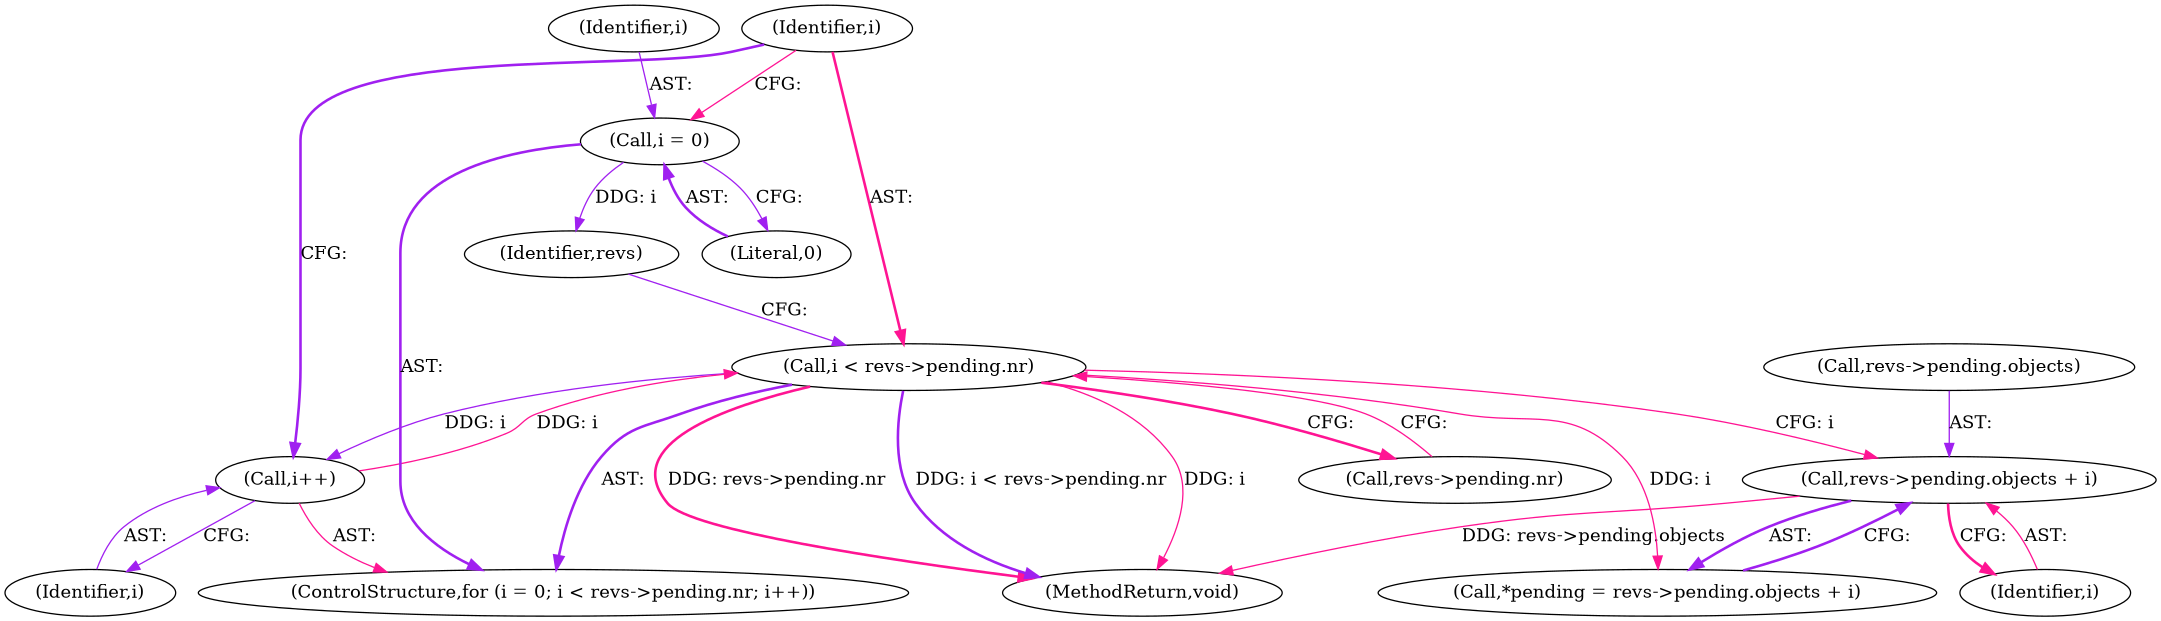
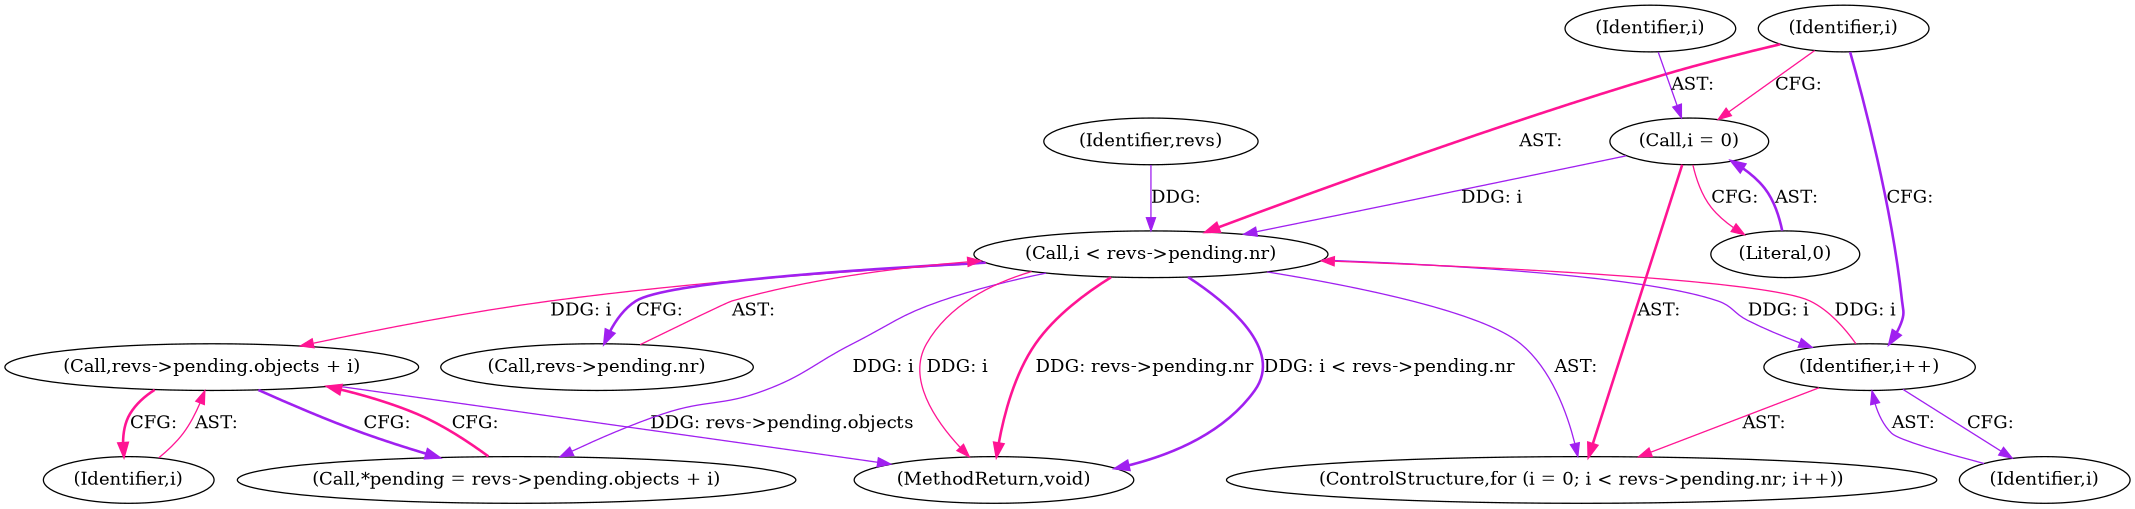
  digraph {
    edge [color=purple style=solid]
    n1 [label="(Call,revs->pending.objects + i)"]
    n2 [label="(Identifier,i)"]
    n3 [label="(Call,*pending = revs->pending.objects + i)"]
    n4 [label="(MethodReturn,void)"]
    n5 [label="(Call,i < revs->pending.nr)"]
-   n6 [label="(Call,i++)"]
+   n6 [label="(Identifier,i++)"]
    n7 [label="(ControlStructure,for (i = 0; i < revs->pending.nr; i++))"]
    n8 [label="(Call,revs->pending.nr)"]
    n9 [label="(Identifier,i)"]
    n10 [label="(Call,i = 0)"]
    n11 [label="(Literal,0)"]
-   n12 [label="(Call,revs->pending.objects)"]
    n13 [label="(Identifier,i)"]
    n14 [label="(Identifier,i)"]
    n15 [label="(Identifier,revs)"]
    n1 -> n2 [color=deeppink label="CFG: " style=bold]
-   n1 -> n3 [label="AST: " style=bold]
-   n1 -> n4 [color=deeppink label="DDG: revs->pending.objects"]
+   n1 -> n3 [label="CFG: " style=bold]
+   n1 -> n4 [label="DDG: revs->pending.objects"]
    n2 -> n1 [color=deeppink label="AST: "]
-   n3 -> n1 [label="CFG: " style=bold]
-   n5 -> n1 [color=deeppink label="CFG: i"]
-   n5 -> n3 [color=deeppink label="DDG: i"]
+   n3 -> n1 [color=deeppink label="CFG: " style=bold]
+   n5 -> n1 [color=deeppink label="DDG: i"]
+   n5 -> n3 [label="DDG: i"]
    n5 -> n4 [color=deeppink label="DDG: i"]
    n5 -> n4 [color=deeppink label="DDG: revs->pending.nr" style=bold]
    n5 -> n4 [label="DDG: i < revs->pending.nr" style=bold]
    n5 -> n6 [label="DDG: i"]
-   n5 -> n7 [label="AST: " style=bold]
-   n5 -> n8 [color=deeppink label="CFG: " style=bold]
+   n5 -> n7 [label="AST: "]
+   n5 -> n8 [label="CFG: " style=bold]
    n6 -> n5 [color=deeppink label="DDG: i"]
    n6 -> n7 [color=deeppink label="AST: "]
    n6 -> n9 [label="CFG: "]
-   n8 -> n5 [color=deeppink label="CFG: "]
+   n8 -> n5 [color=deeppink label="AST: "]
    n9 -> n6 [label="AST: "]
-   n10 -> n15 [label="DDG: i"]
-   n10 -> n7 [label="AST: " style=bold]
-   n10 -> n11 [label="CFG: "]
+   n10 -> n5 [label="DDG: i"]
+   n10 -> n7 [color=deeppink label="AST: " style=bold]
+   n10 -> n11 [color=deeppink label="CFG: "]
    n11 -> n10 [label="AST: " style=bold]
-   n12 -> n1 [label="AST: "]
    n13 -> n5 [color=deeppink label="AST: " style=bold]
    n13 -> n6 [label="CFG: " style=bold]
    n13 -> n10 [color=deeppink label="CFG: "]
    n14 -> n10 [label="AST: "]
-   n15 -> n5 [label="CFG: "]
+   n15 -> n5 [label="DDG: "]
  }
